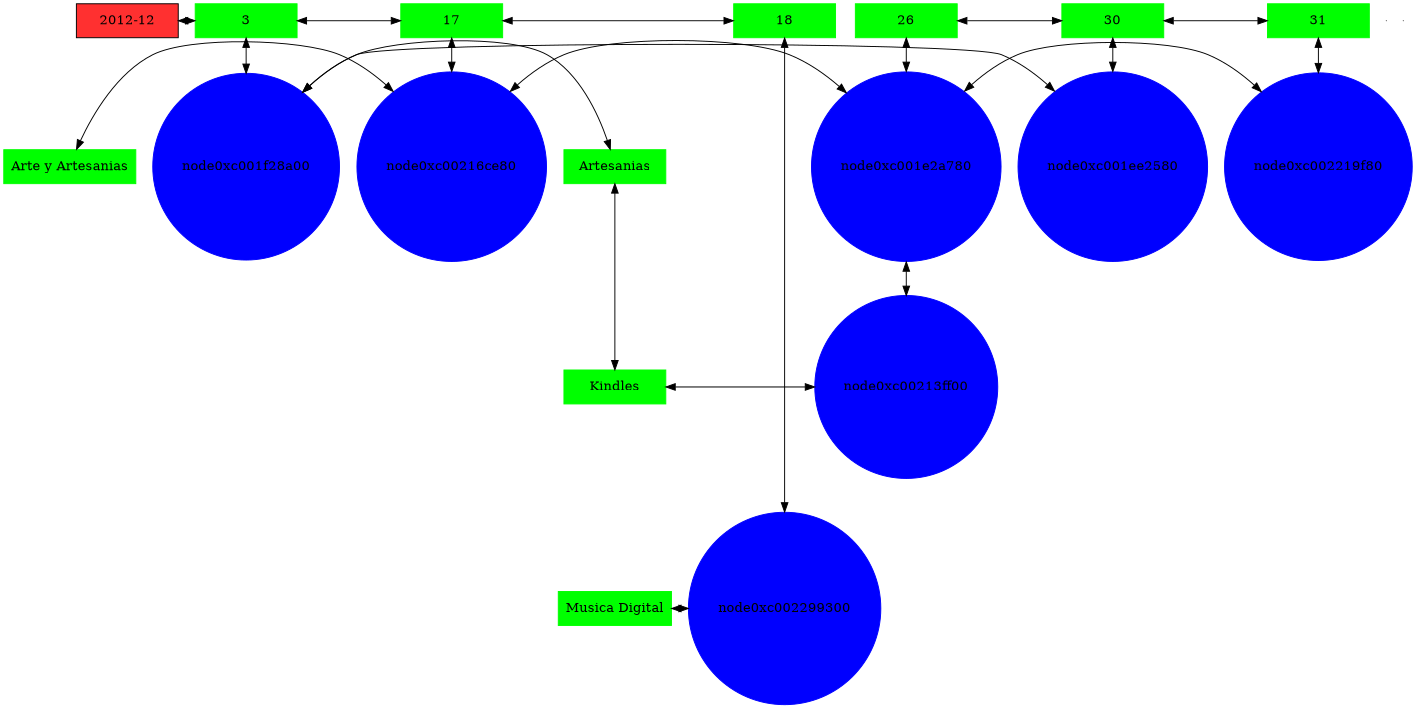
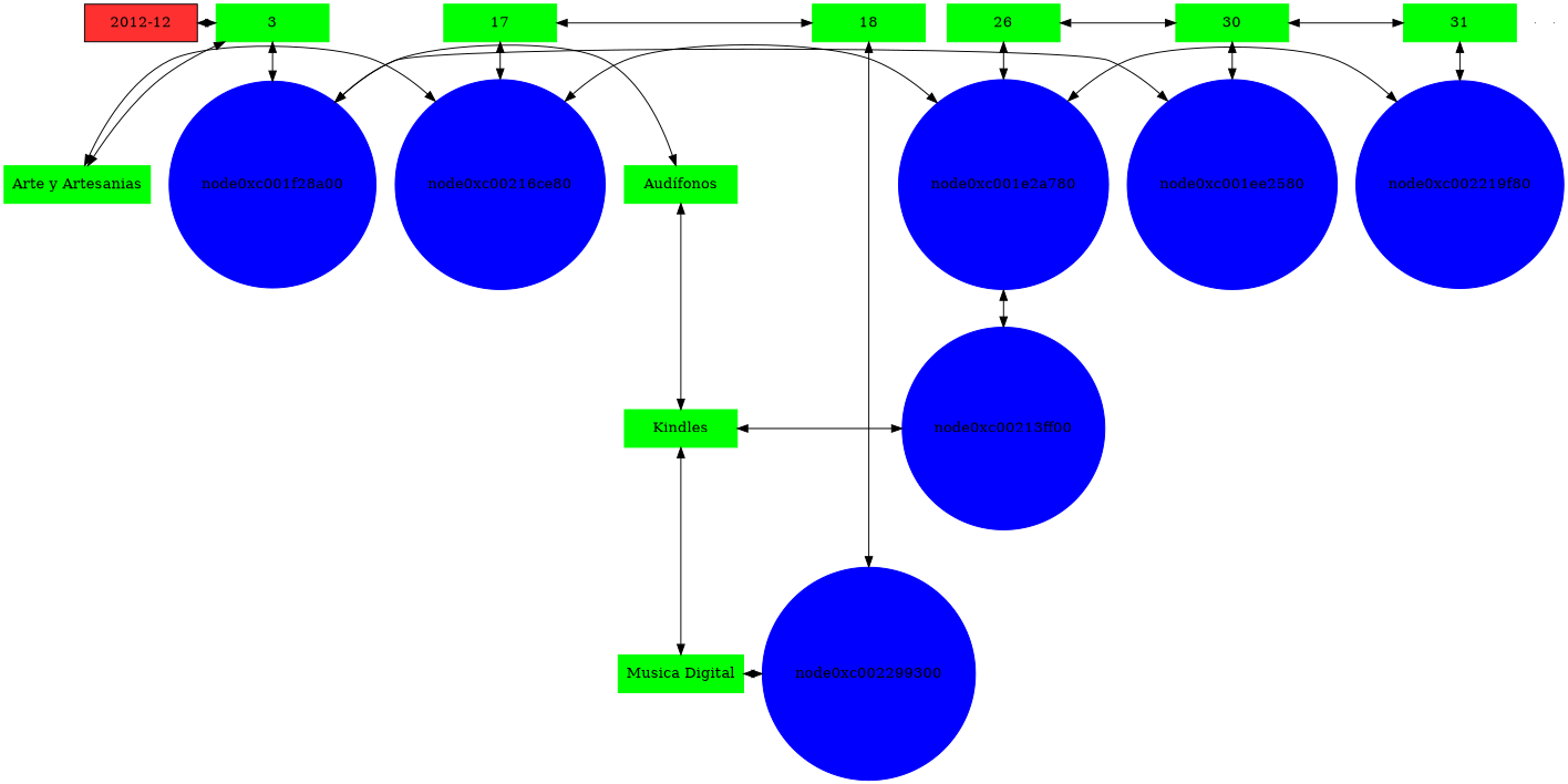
  digraph {
    node [group=1 shape=box style=filled color=green]
    edge [dir=both]
    n1 [fillcolor=firebrick1 label="2012-12" width=1.5 color=""]
    n2 [group=3 label=3 width=1.5]
    n3 [group=17 label=17 width=1.5]
    n4 [group=18 label=18 width=1.5]
    n5 [group=26 label=26 width=1.5]
    n6 [group=30 label=30 width=1.5]
    n7 [group=31 label=31 width=1.5]
    n8 [label="Arte y Artesanias" width=1.5]
    node0xc00216ce80 [color=blue group=17 shape=circle width=0.5]
    node0xc001e2a780 [color=blue group=26 shape=circle width=0.5]
    node0xc002219f80 [color=blue group=31 shape=circle width=0.5]
-   n12 [label=Artesanias width=1.5]
+   n12 [label="Audífonos" width=1.5]
    node0xc001f28a00 [color=blue group=3 shape=circle width=0.5]
    node0xc001ee2580 [color=blue group=30 shape=circle width=0.5]
    n15 [label=Kindles width=1.5]
    node0xc00213ff00 [color=blue group=26 shape=circle width=0.5]
    n17 [label="Musica Digital" width=1.5]
    node0xc002299300 [color=blue group=18 shape=circle width=0.5]
    e0 [shape=point width=0 group="" style="" color=""]
    e1 [shape=point width=0 group="" style="" color=""]
    subgraph sub_1 {
      rank=same
      n1
      n2
    }
    subgraph sub_2 {
      rank=same
      n2
      n3
    }
    subgraph sub_3 {
      rank=same
      n3
      n4
    }
    subgraph sub_4 {
      rank=same
      n4
      n5
    }
    subgraph sub_5 {
      rank=same
      n5
      n6
    }
    subgraph sub_6 {
      rank=same
      n6
      n7
    }
    subgraph sub_7 {
      rank=same
      n8
      node0xc00216ce80
    }
    subgraph sub_8 {
      rank=same
      node0xc00216ce80
      node0xc001e2a780
    }
    subgraph sub_9 {
      rank=same
      node0xc001e2a780
      node0xc002219f80
    }
    subgraph sub_10 {
      rank=same
      n12
      node0xc001f28a00
    }
    subgraph sub_11 {
      rank=same
      node0xc001f28a00
      node0xc001ee2580
    }
    subgraph sub_12 {
      rank=same
      n15
      node0xc00213ff00
    }
    subgraph sub_13 {
      rank=same
      n17
      node0xc002299300
    }
    n1 -> n2
-   n2 -> n3
+   n2 -> n8
    n2 -> node0xc001f28a00
    n3 -> n4
    n3 -> node0xc00216ce80
    n4 -> node0xc002299300
    n5 -> n6
    n5 -> node0xc001e2a780
    n6 -> n7
    n6 -> node0xc001ee2580
    n7 -> node0xc002219f80
    n8 -> node0xc00216ce80
    node0xc00216ce80 -> node0xc001e2a780
    node0xc001e2a780 -> node0xc002219f80
    node0xc001e2a780 -> node0xc00213ff00
    n12 -> node0xc001f28a00
    n12 -> n15
    node0xc001f28a00 -> node0xc001ee2580
    n15 -> node0xc00213ff00
+   n15 -> n17
    n17 -> node0xc002299300
  }
